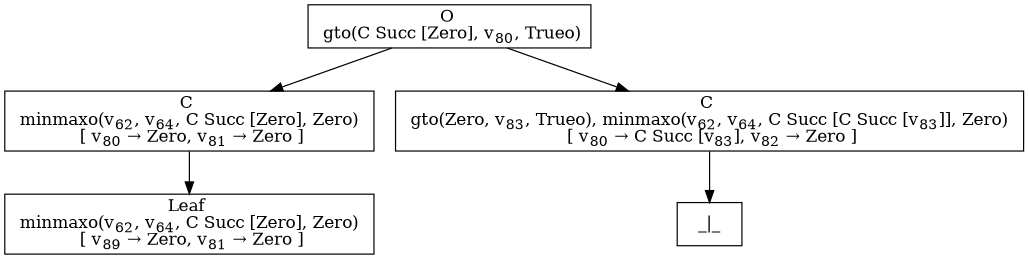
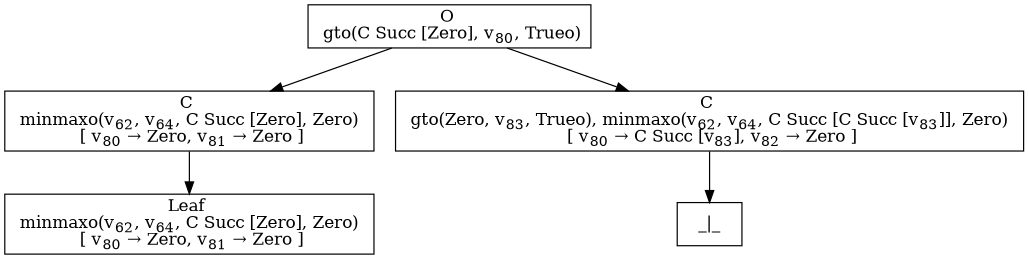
  digraph {
    rankdir=TB
    node [fillcolor=white shape=box style=filled]
    n1 [label=<O <BR/> gto(C Succ [Zero], v<SUB>80</SUB>, Trueo)>]
    n2 [label=<C <BR/> minmaxo(v<SUB>62</SUB>, v<SUB>64</SUB>, C Succ [Zero], Zero) <BR/>  [ v<SUB>80</SUB> &rarr; Zero, v<SUB>81</SUB> &rarr; Zero ] >]
    n3 [label=<C <BR/> gto(Zero, v<SUB>83</SUB>, Trueo), minmaxo(v<SUB>62</SUB>, v<SUB>64</SUB>, C Succ [C Succ [v<SUB>83</SUB>]], Zero) <BR/>  [ v<SUB>80</SUB> &rarr; C Succ [v<SUB>83</SUB>], v<SUB>82</SUB> &rarr; Zero ] >]
-   n4 [label=<Leaf <BR/> minmaxo(v<SUB>62</SUB>, v<SUB>64</SUB>, C Succ [Zero], Zero) <BR/>  [ v<SUB>89</SUB> &rarr; Zero, v<SUB>81</SUB> &rarr; Zero ] >]
+   n4 [label=<Leaf <BR/> minmaxo(v<SUB>62</SUB>, v<SUB>64</SUB>, C Succ [Zero], Zero) <BR/>  [ v<SUB>80</SUB> &rarr; Zero, v<SUB>81</SUB> &rarr; Zero ] >]
    n5 [label=<_|_>]
    n1 -> n2
    n1 -> n3
    n2 -> n4
    n3 -> n5
  }
